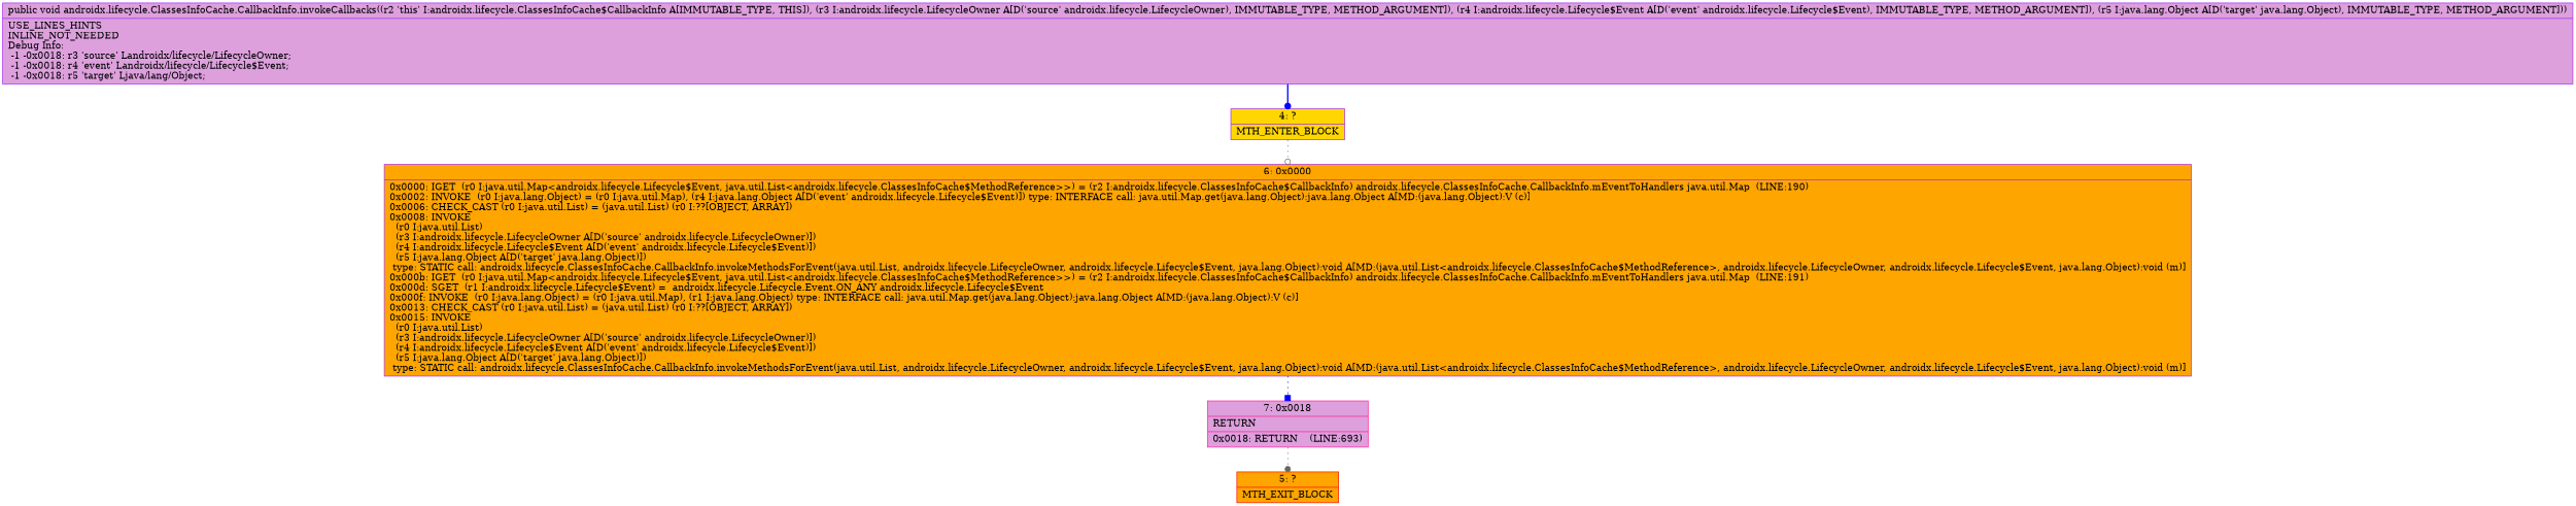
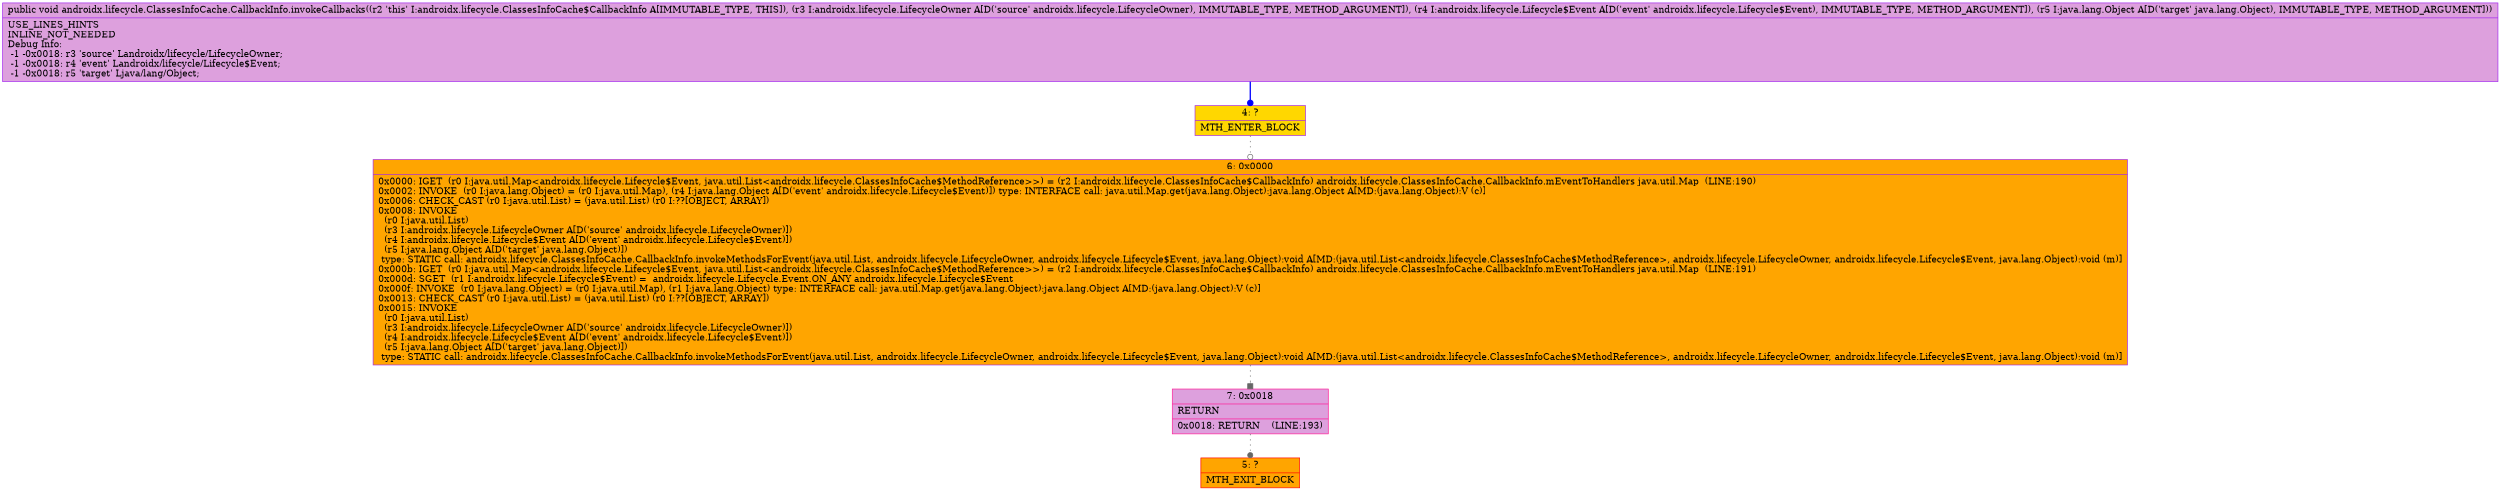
  digraph {
    node [color=purple fillcolor=orange shape=record style=filled]
    edge [arrowhead=dot color=gray40 style=dotted]
    n1 [fillcolor=gold label="{4\:\ ?|MTH_ENTER_BLOCK\l}"]
    n2 [label="{6\:\ 0x0000|0x0000: IGET  (r0 I:java.util.Map\<androidx.lifecycle.Lifecycle$Event, java.util.List\<androidx.lifecycle.ClassesInfoCache$MethodReference\>\>) = (r2 I:androidx.lifecycle.ClassesInfoCache$CallbackInfo) androidx.lifecycle.ClassesInfoCache.CallbackInfo.mEventToHandlers java.util.Map  (LINE:190)\l0x0002: INVOKE  (r0 I:java.lang.Object) = (r0 I:java.util.Map), (r4 I:java.lang.Object A[D('event' androidx.lifecycle.Lifecycle$Event)]) type: INTERFACE call: java.util.Map.get(java.lang.Object):java.lang.Object A[MD:(java.lang.Object):V (c)]\l0x0006: CHECK_CAST (r0 I:java.util.List) = (java.util.List) (r0 I:??[OBJECT, ARRAY]) \l0x0008: INVOKE  \l  (r0 I:java.util.List)\l  (r3 I:androidx.lifecycle.LifecycleOwner A[D('source' androidx.lifecycle.LifecycleOwner)])\l  (r4 I:androidx.lifecycle.Lifecycle$Event A[D('event' androidx.lifecycle.Lifecycle$Event)])\l  (r5 I:java.lang.Object A[D('target' java.lang.Object)])\l type: STATIC call: androidx.lifecycle.ClassesInfoCache.CallbackInfo.invokeMethodsForEvent(java.util.List, androidx.lifecycle.LifecycleOwner, androidx.lifecycle.Lifecycle$Event, java.lang.Object):void A[MD:(java.util.List\<androidx.lifecycle.ClassesInfoCache$MethodReference\>, androidx.lifecycle.LifecycleOwner, androidx.lifecycle.Lifecycle$Event, java.lang.Object):void (m)]\l0x000b: IGET  (r0 I:java.util.Map\<androidx.lifecycle.Lifecycle$Event, java.util.List\<androidx.lifecycle.ClassesInfoCache$MethodReference\>\>) = (r2 I:androidx.lifecycle.ClassesInfoCache$CallbackInfo) androidx.lifecycle.ClassesInfoCache.CallbackInfo.mEventToHandlers java.util.Map  (LINE:191)\l0x000d: SGET  (r1 I:androidx.lifecycle.Lifecycle$Event) =  androidx.lifecycle.Lifecycle.Event.ON_ANY androidx.lifecycle.Lifecycle$Event \l0x000f: INVOKE  (r0 I:java.lang.Object) = (r0 I:java.util.Map), (r1 I:java.lang.Object) type: INTERFACE call: java.util.Map.get(java.lang.Object):java.lang.Object A[MD:(java.lang.Object):V (c)]\l0x0013: CHECK_CAST (r0 I:java.util.List) = (java.util.List) (r0 I:??[OBJECT, ARRAY]) \l0x0015: INVOKE  \l  (r0 I:java.util.List)\l  (r3 I:androidx.lifecycle.LifecycleOwner A[D('source' androidx.lifecycle.LifecycleOwner)])\l  (r4 I:androidx.lifecycle.Lifecycle$Event A[D('event' androidx.lifecycle.Lifecycle$Event)])\l  (r5 I:java.lang.Object A[D('target' java.lang.Object)])\l type: STATIC call: androidx.lifecycle.ClassesInfoCache.CallbackInfo.invokeMethodsForEvent(java.util.List, androidx.lifecycle.LifecycleOwner, androidx.lifecycle.Lifecycle$Event, java.lang.Object):void A[MD:(java.util.List\<androidx.lifecycle.ClassesInfoCache$MethodReference\>, androidx.lifecycle.LifecycleOwner, androidx.lifecycle.Lifecycle$Event, java.lang.Object):void (m)]\l}"]
-   n3 [color=deeppink fillcolor=plum label="{7\:\ 0x0018|RETURN\l|0x0018: RETURN    (LINE:693)\l}"]
+   n3 [color=deeppink fillcolor=plum label="{7\:\ 0x0018|RETURN\l|0x0018: RETURN    (LINE:193)\l}"]
    n4 [color=red label="{5\:\ ?|MTH_EXIT_BLOCK\l}"]
    n5 [fillcolor=plum label="{public void androidx.lifecycle.ClassesInfoCache.CallbackInfo.invokeCallbacks((r2 'this' I:androidx.lifecycle.ClassesInfoCache$CallbackInfo A[IMMUTABLE_TYPE, THIS]), (r3 I:androidx.lifecycle.LifecycleOwner A[D('source' androidx.lifecycle.LifecycleOwner), IMMUTABLE_TYPE, METHOD_ARGUMENT]), (r4 I:androidx.lifecycle.Lifecycle$Event A[D('event' androidx.lifecycle.Lifecycle$Event), IMMUTABLE_TYPE, METHOD_ARGUMENT]), (r5 I:java.lang.Object A[D('target' java.lang.Object), IMMUTABLE_TYPE, METHOD_ARGUMENT]))  | USE_LINES_HINTS\lINLINE_NOT_NEEDED\lDebug Info:\l  \-1 \-0x0018: r3 'source' Landroidx\/lifecycle\/LifecycleOwner;\l  \-1 \-0x0018: r4 'event' Landroidx\/lifecycle\/Lifecycle$Event;\l  \-1 \-0x0018: r5 'target' Ljava\/lang\/Object;\l}"]
    n1 -> n2 [arrowhead=odot]
-   n2 -> n3 [arrowhead=box color=blue]
+   n2 -> n3 [arrowhead=box]
    n3 -> n4
    n5 -> n1 [color=blue style=bold]
  }
